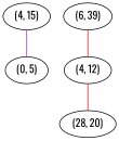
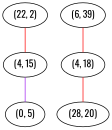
  graph {
    fontname=Oswald
    node [fontname=Oswald]
    edge [color=red fontname=Oswald weight=1]
+   "(22, 2)"
    "(4, 15)"
    n3 [label="(0, 5)"]
    "(6, 39)"
-   "(4, 18)" [label="(4, 12)"]
+   "(4, 18)"
    "(28, 20)"
+   "(22, 2)" -- "(4, 15)"
    "(4, 15)" -- n3 [color=purple weight=4]
    "(6, 39)" -- "(4, 18)"
    "(4, 18)" -- "(28, 20)"
  }
